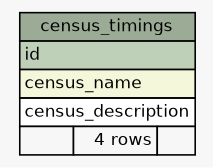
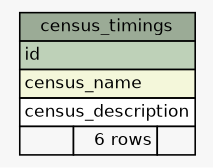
  digraph {
    bgcolor="#f7f7f7"
    fontname=Helvetica
    fontsize=11
    nodesep=0.18
    rankdir=RL
    ranksep=0.46
-   n1 [fontname=Helvetica fontsize=11 label=<     <TABLE BORDER="0" CELLBORDER="1" CELLSPACING="0" BGCOLOR="#ffffff">       <TR><TD COLSPAN="3" BGCOLOR="#9bab96" ALIGN="CENTER">census_timings</TD></TR>       <TR><TD PORT="id" COLSPAN="3" BGCOLOR="#bed1b8" ALIGN="LEFT">id</TD></TR>       <TR><TD PORT="census_name" COLSPAN="3" BGCOLOR="#f4f7da" ALIGN="LEFT">census_name</TD></TR>       <TR><TD PORT="census_description" COLSPAN="3" ALIGN="LEFT">census_description</TD></TR>       <TR><TD ALIGN="LEFT" BGCOLOR="#f7f7f7">  </TD><TD ALIGN="RIGHT" BGCOLOR="#f7f7f7">4 rows</TD><TD ALIGN="RIGHT" BGCOLOR="#f7f7f7">  </TD></TR>     </TABLE>> shape=plaintext]
+   n1 [fontname=Helvetica fontsize=11 label=<     <TABLE BORDER="0" CELLBORDER="1" CELLSPACING="0" BGCOLOR="#ffffff">       <TR><TD COLSPAN="3" BGCOLOR="#9bab96" ALIGN="CENTER">census_timings</TD></TR>       <TR><TD PORT="id" COLSPAN="3" BGCOLOR="#bed1b8" ALIGN="LEFT">id</TD></TR>       <TR><TD PORT="census_name" COLSPAN="3" BGCOLOR="#f4f7da" ALIGN="LEFT">census_name</TD></TR>       <TR><TD PORT="census_description" COLSPAN="3" ALIGN="LEFT">census_description</TD></TR>       <TR><TD ALIGN="LEFT" BGCOLOR="#f7f7f7">  </TD><TD ALIGN="RIGHT" BGCOLOR="#f7f7f7">6 rows</TD><TD ALIGN="RIGHT" BGCOLOR="#f7f7f7">  </TD></TR>     </TABLE>> shape=plaintext]
  }
